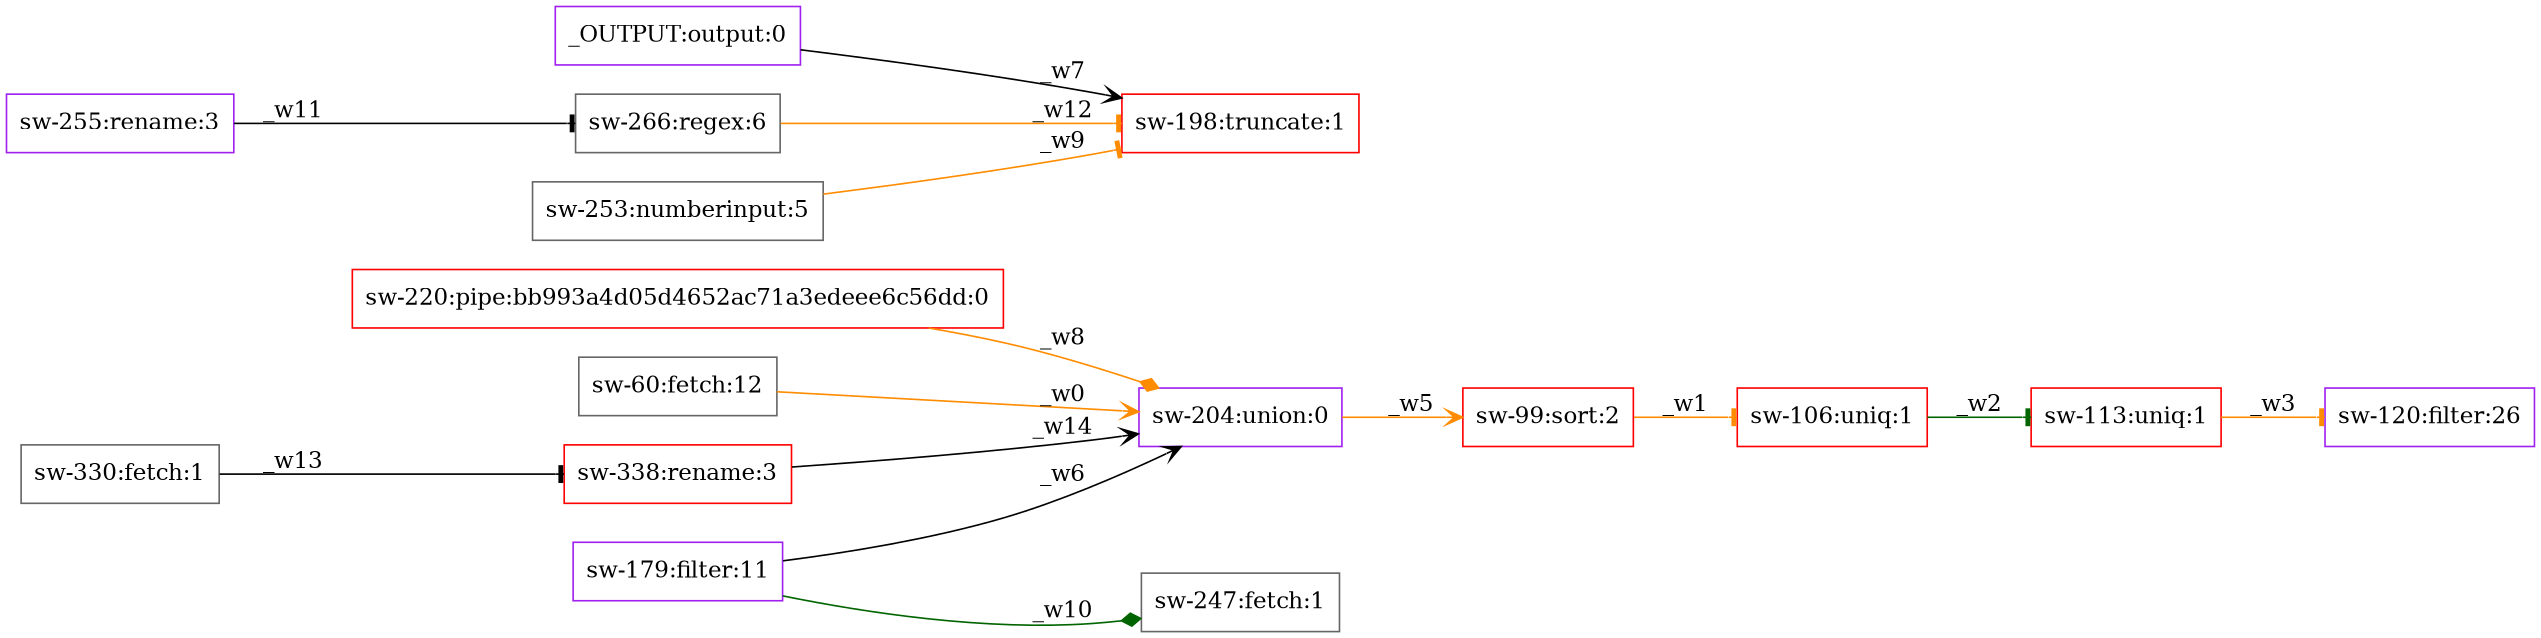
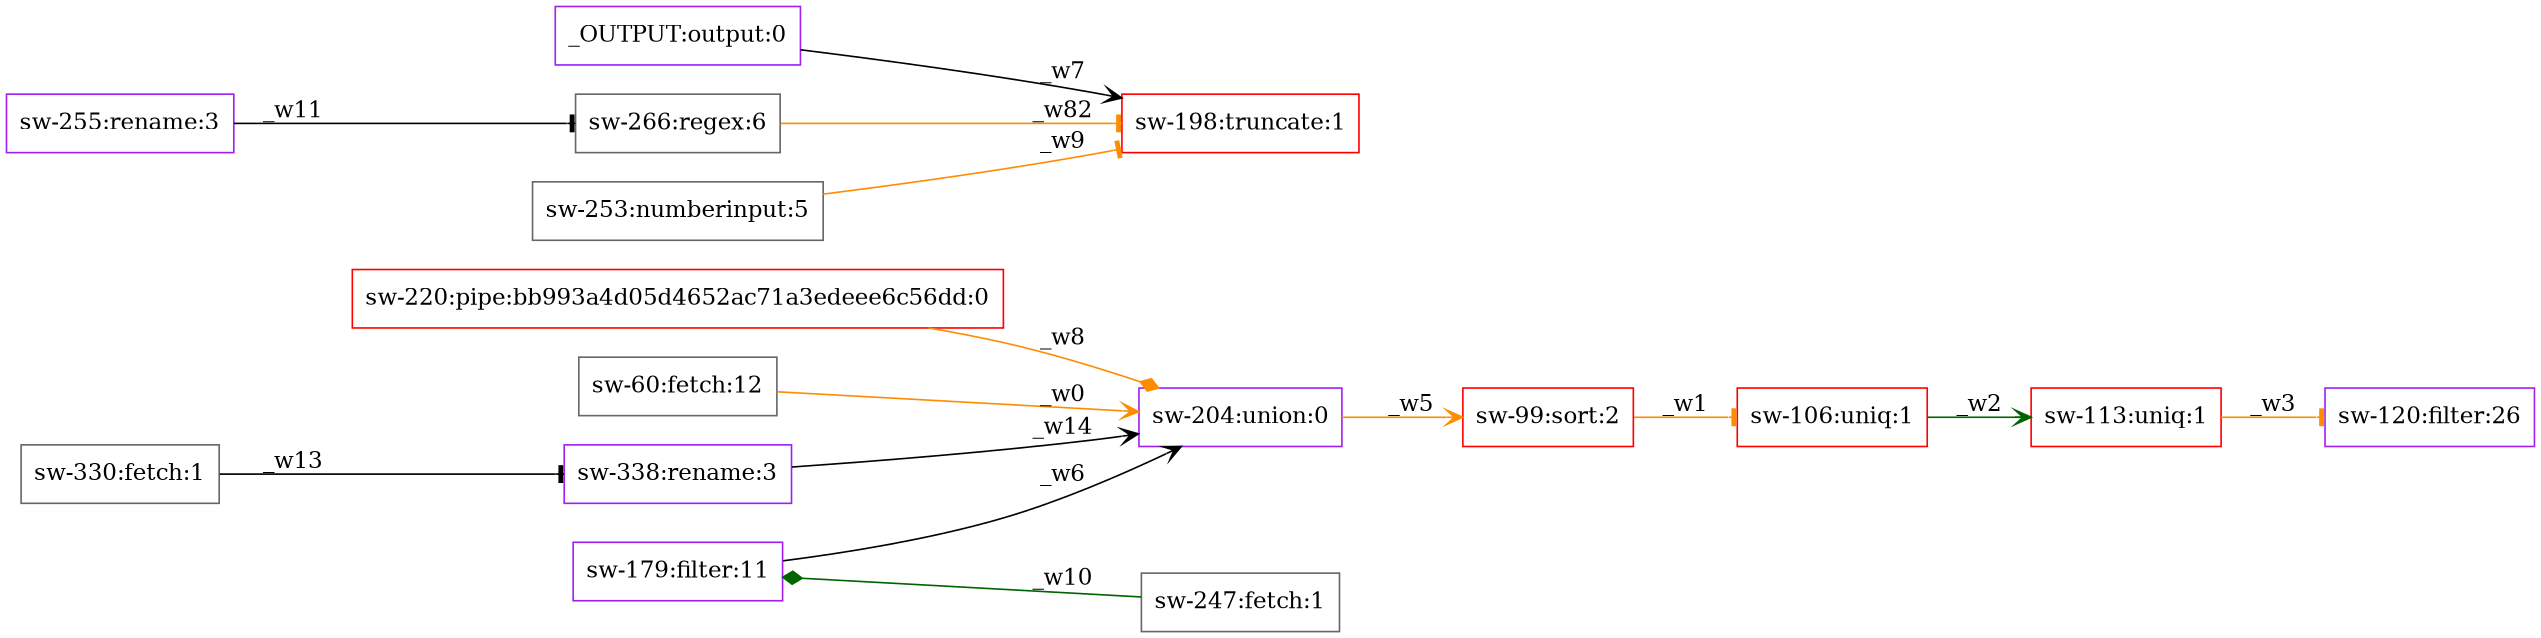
  digraph {
    rankdir=LR
    node [color=purple shape=box]
    edge [arrowhead=tee color=darkorange]
    n1 [color=gray40 label="sw-60:fetch:12"]
    n2 [label="sw-204:union:0"]
    n3 [color=red label="sw-99:sort:2"]
    n4 [color=gray40 label="sw-330:fetch:1"]
-   n5 [color=red label="sw-338:rename:3"]
+   n5 [label="sw-338:rename:3"]
    n6 [label="_OUTPUT:output:0"]
    n7 [color=red label="sw-198:truncate:1"]
    n8 [label="sw-179:filter:11"]
    n9 [label="sw-255:rename:3"]
    n10 [color=gray40 label="sw-266:regex:6"]
    n11 [color=red label="sw-220:pipe:bb993a4d05d4652ac71a3edeee6c56dd:0"]
    n12 [color=red label="sw-106:uniq:1"]
    n13 [color=red label="sw-113:uniq:1"]
    n14 [label="sw-120:filter:26"]
    n15 [color=gray40 label="sw-253:numberinput:5"]
    n16 [color=gray40 label="sw-247:fetch:1"]
    n1 -> n2 [arrowhead=vee label=_w0]
    n2 -> n3 [arrowhead=vee label=_w5]
    n3 -> n12 [label=_w1]
    n4 -> n5 [color=black label=_w13]
    n5 -> n2 [arrowhead=vee color=black label=_w14]
    n6 -> n7 [arrowhead=vee color=black label=_w7]
    n8 -> n2 [arrowhead=vee color=black label=_w6]
    n9 -> n10 [color=black label=_w11]
-   n10 -> n7 [label=_w12]
+   n10 -> n7 [label=_w82]
    n11 -> n2 [arrowhead=diamond label=_w8]
-   n12 -> n13 [color=darkgreen label=_w2]
+   n12 -> n13 [arrowhead=vee color=darkgreen label=_w2]
    n13 -> n14 [label=_w3]
    n15 -> n7 [label=_w9]
-   n8 -> n16 [arrowhead=diamond color=darkgreen label=_w10]
+   n16 -> n8 [arrowhead=diamond color=darkgreen label=_w10]
  }
